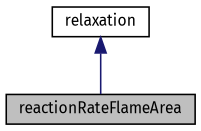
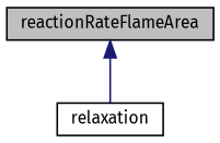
  digraph {
    fontname="Fira Sans"
    node [color=black fontname="Fira Sans" fontsize=10 shape=record]
    n1 [fillcolor=grey75 fontcolor=black height=0.2 label=reactionRateFlameArea style=filled width=0.4]
    n2 [height=0.2 label=relaxation width=0.4]
-   n2 -> n1 [color=midnightblue dir=back fontname="Fira Sans" fontsize=10 labelfontname=FreeSans labelfontsize=10 style=solid]
+   n1 -> n2 [color=midnightblue dir=back fontname="Fira Sans" fontsize=10 labelfontname=FreeSans labelfontsize=10 style=solid]
  }
